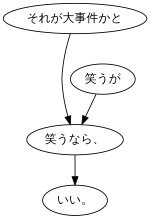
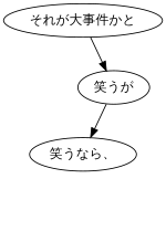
  digraph {
    n1 [label="それが大事件かと"]
    n2 [label="笑うなら、"]
-   n3 [label="いい。"]
    n4 [label="笑うが"]
-   n1 -> n2
-   n2 -> n3
+   n1 -> n4
    n4 -> n2
  }
